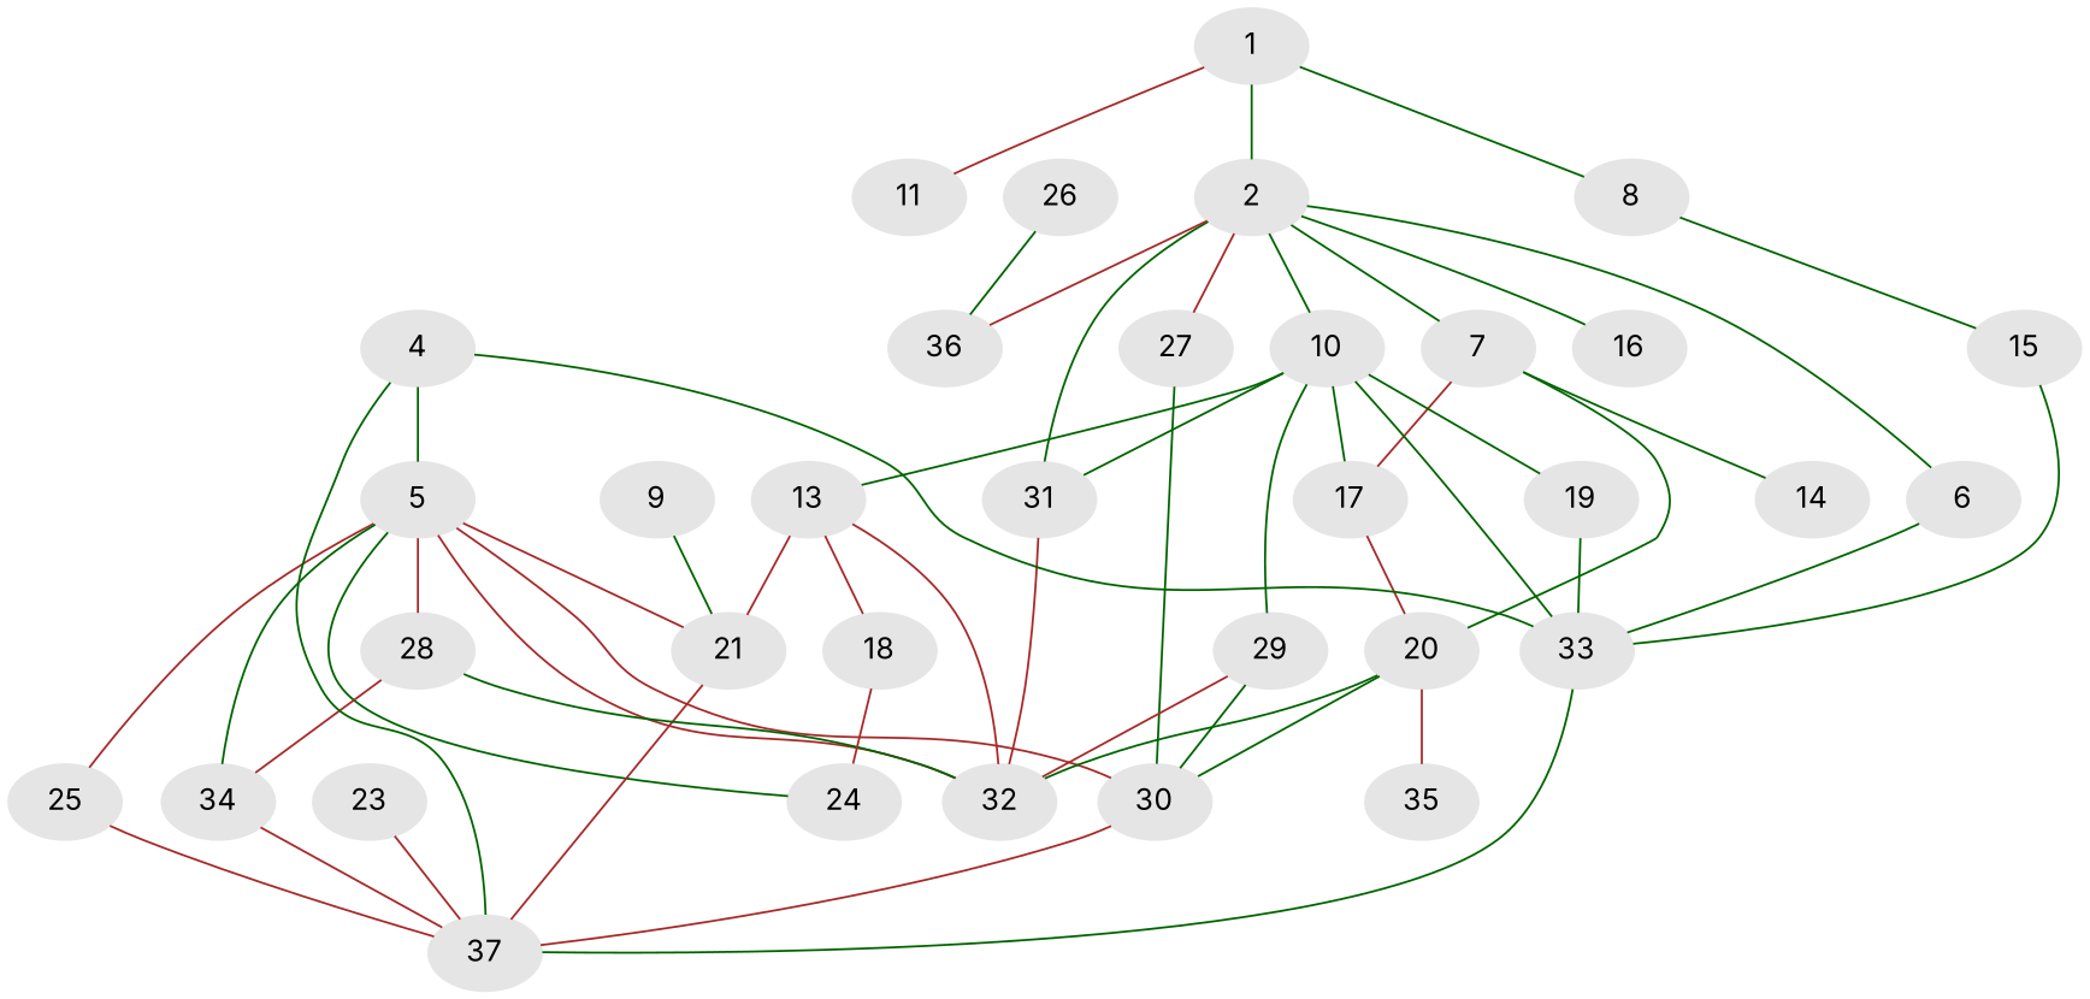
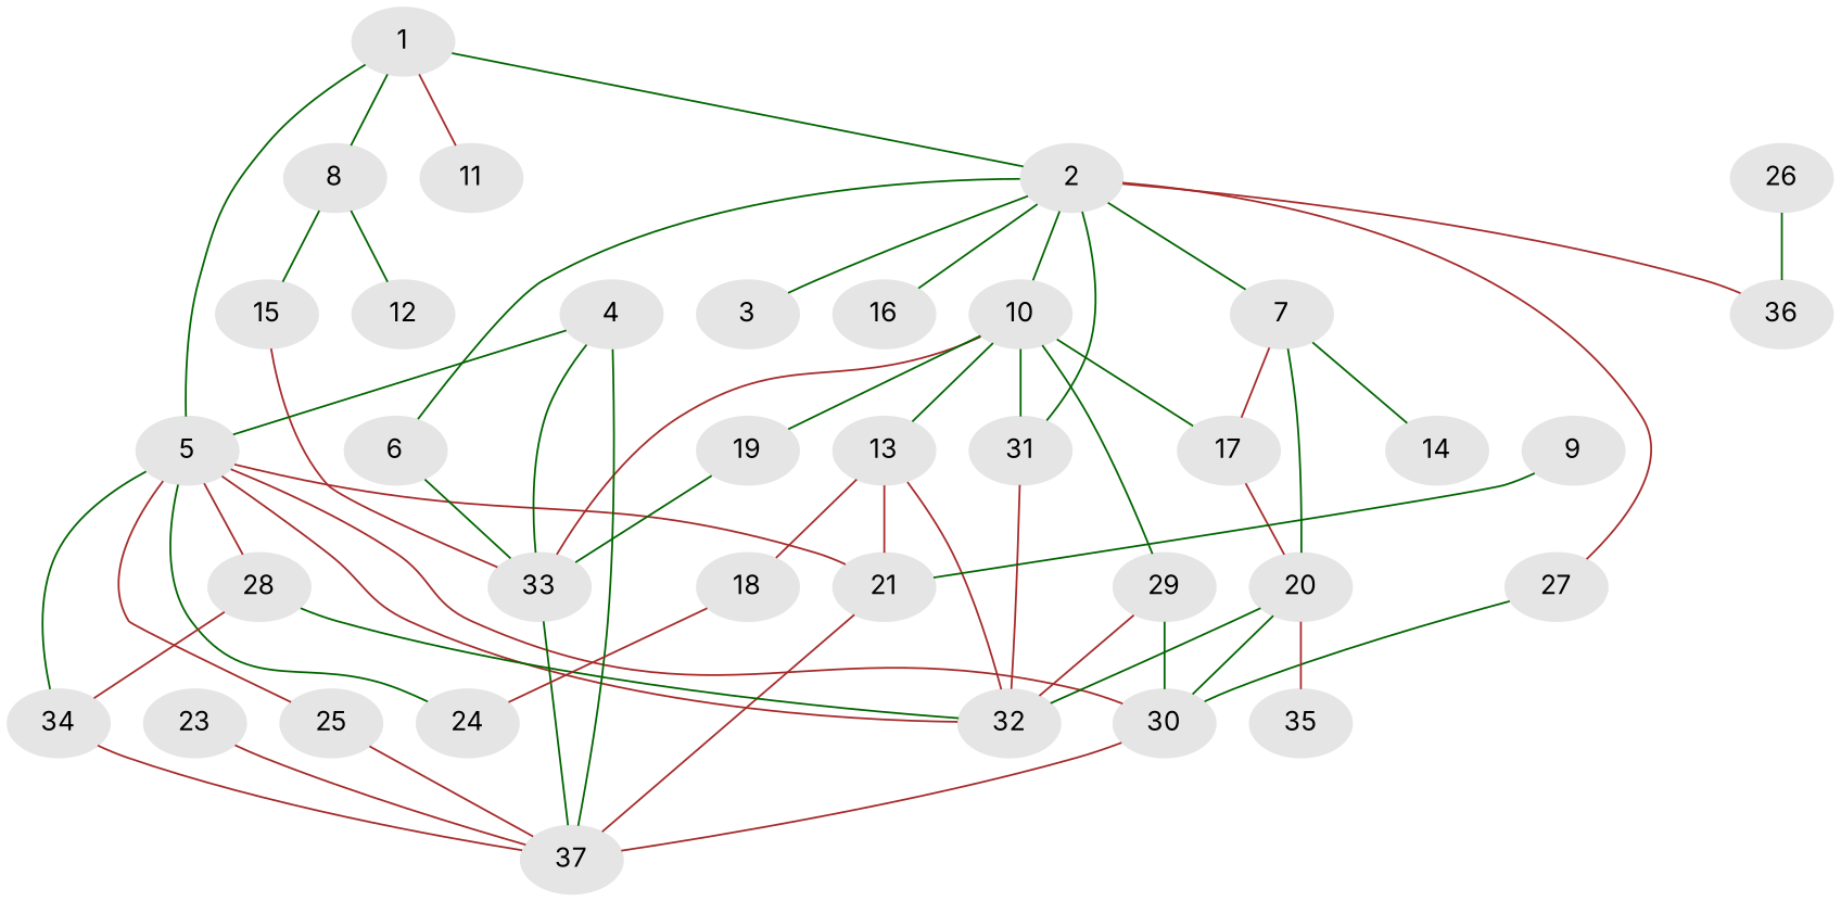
  graph {
    fontname=Inter
    node [color=gray90 fontname=Inter style=filled]
    edge [color=darkgreen fontname=Inter weight=1.0]
    1
    2
    5
    8
    11
+   3
    6
    7
    10
    16
    27
    31
    36
    21
    24
    25
    28
    30
    32
    34
+   12
    15
    33
    14
    17
    20
    13
    19
    29
    4
    37
    35
    9
    18
    23
    26
    1 -- 2
+   1 -- 5
    1 -- 8
    1 -- 11 [color=brown]
+   2 -- 3
    2 -- 6
    2 -- 7
    2 -- 10
    2 -- 16
    2 -- 27 [color=brown]
    2 -- 31 [weight=2.0]
    2 -- 36 [color=brown]
    5 -- 21 [color=brown]
    5 -- 24
    5 -- 25 [color=brown]
    5 -- 28 [color=brown]
    5 -- 30 [color=brown]
    5 -- 32 [color=brown]
    5 -- 34
+   8 -- 12
    8 -- 15
    6 -- 33
    7 -- 14
    7 -- 17 [color=brown]
    7 -- 20
    10 -- 31
-   10 -- 33
+   10 -- 33 [color=brown]
    10 -- 17
    10 -- 13
    10 -- 19
    10 -- 29
    27 -- 30
    31 -- 32 [color=brown]
    21 -- 37 [color=brown]
    25 -- 37 [color=brown]
    28 -- 32
    28 -- 34 [color=brown]
    30 -- 37 [color=brown]
    34 -- 37 [color=brown]
-   15 -- 33
+   15 -- 33 [color=brown]
    33 -- 37
    17 -- 20 [color=brown]
    20 -- 30
    20 -- 32
    20 -- 35 [color=brown]
    13 -- 21 [color=brown]
    13 -- 32 [color=brown]
    13 -- 18 [color=brown]
    19 -- 33
    29 -- 30
    29 -- 32 [color=brown]
    4 -- 5
    4 -- 33
    4 -- 37
    9 -- 21
    18 -- 24 [color=brown]
    23 -- 37 [color=brown]
    26 -- 36
  }
